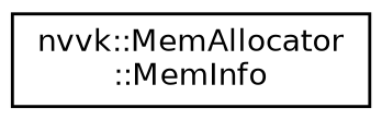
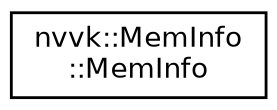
  digraph {
    rankdir=TB
-   n1 [color=black fillcolor=white fontname=Helvetica fontsize=10 height=0.2 label="nvvk::MemAllocator\l::MemInfo" shape=record style=filled width=0.4]
+   n1 [color=black fillcolor=white fontname=Helvetica fontsize=10 height=0.2 label="nvvk::MemInfo\l::MemInfo" shape=record style=filled width=0.4]
  }
